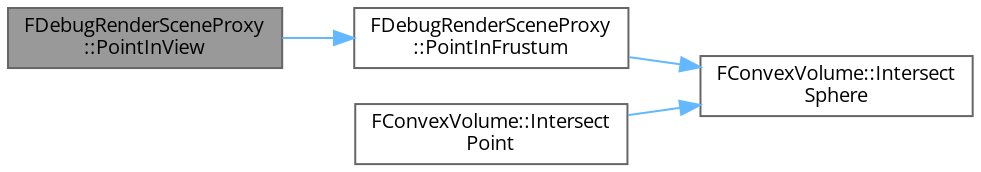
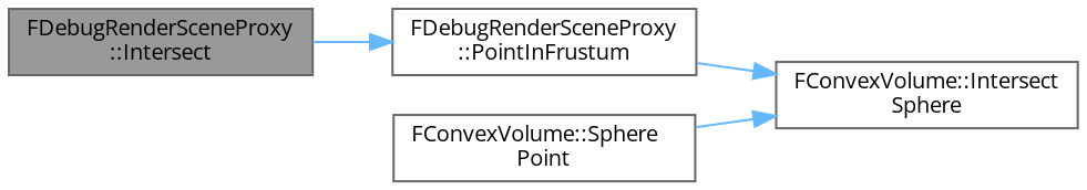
  digraph {
    fontname="Open Sans"
    rankdir=LR
    node [color=grey40 fillcolor=white fontname="Open Sans" fontsize=10 shape=box style=filled]
    edge [color=steelblue1 fontname="Open Sans" fontsize=10 labelfontname=Helvetica labelfontsize=10 style=solid]
-   n1 [color=gray40 fillcolor=grey60 fontcolor=black height=0.2 label="FDebugRenderSceneProxy\l::PointInView" width=0.4]
+   n1 [color=gray40 fillcolor=grey60 fontcolor=black height=0.2 label="FDebugRenderSceneProxy\l::Intersect" width=0.4]
    n2 [height=0.2 label="FDebugRenderSceneProxy\l::PointInFrustum" width=0.4]
    n3 [height=0.2 label="FConvexVolume::Intersect\lSphere" width=0.4]
-   n4 [height=0.2 label="FConvexVolume::Intersect\lPoint" width=0.4]
+   n4 [height=0.2 label="FConvexVolume::Sphere\lPoint" width=0.4]
    n1 -> n2
    n2 -> n3
    n4 -> n3
  }
